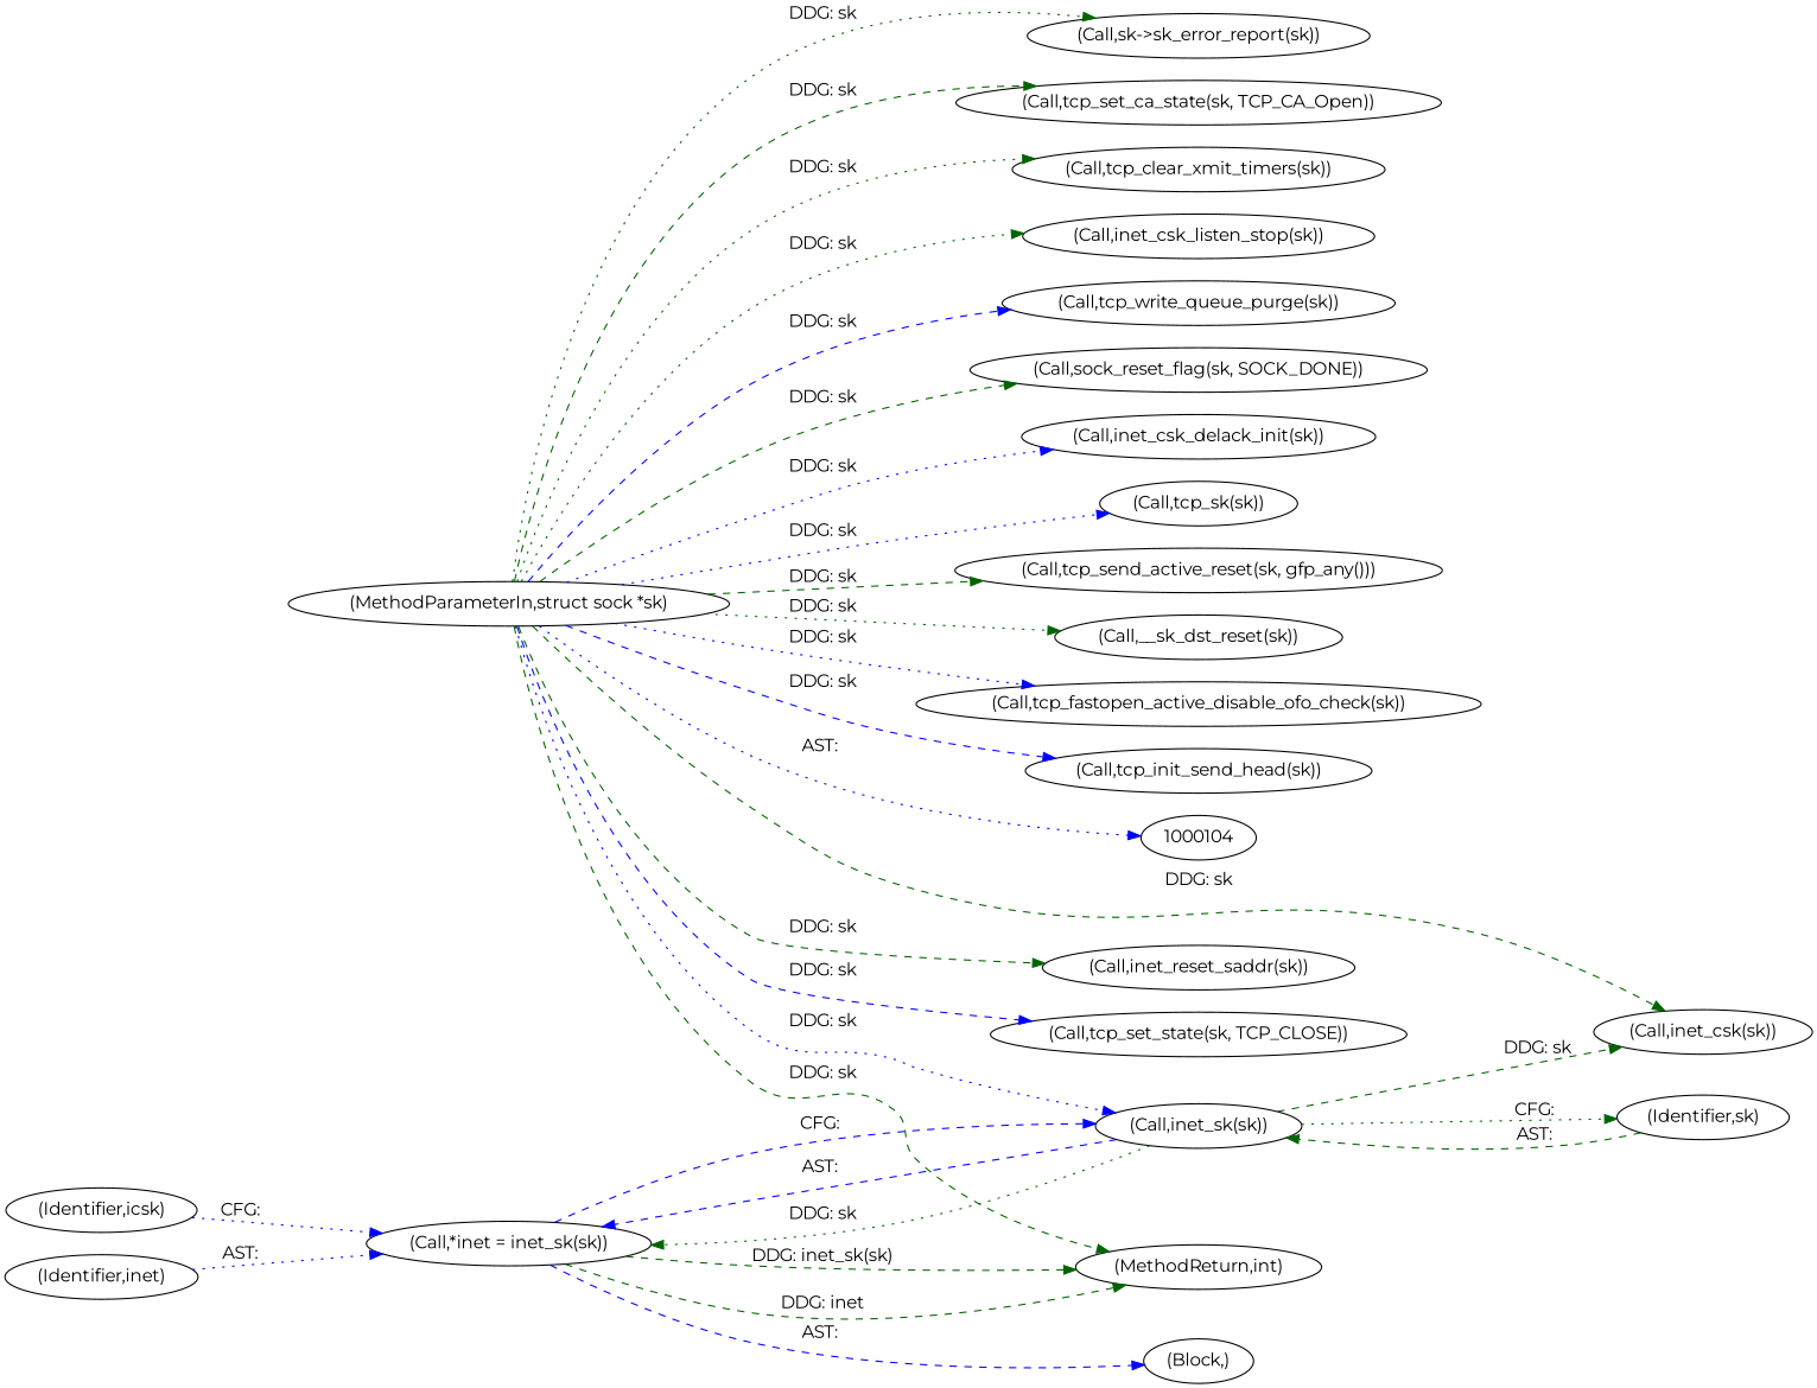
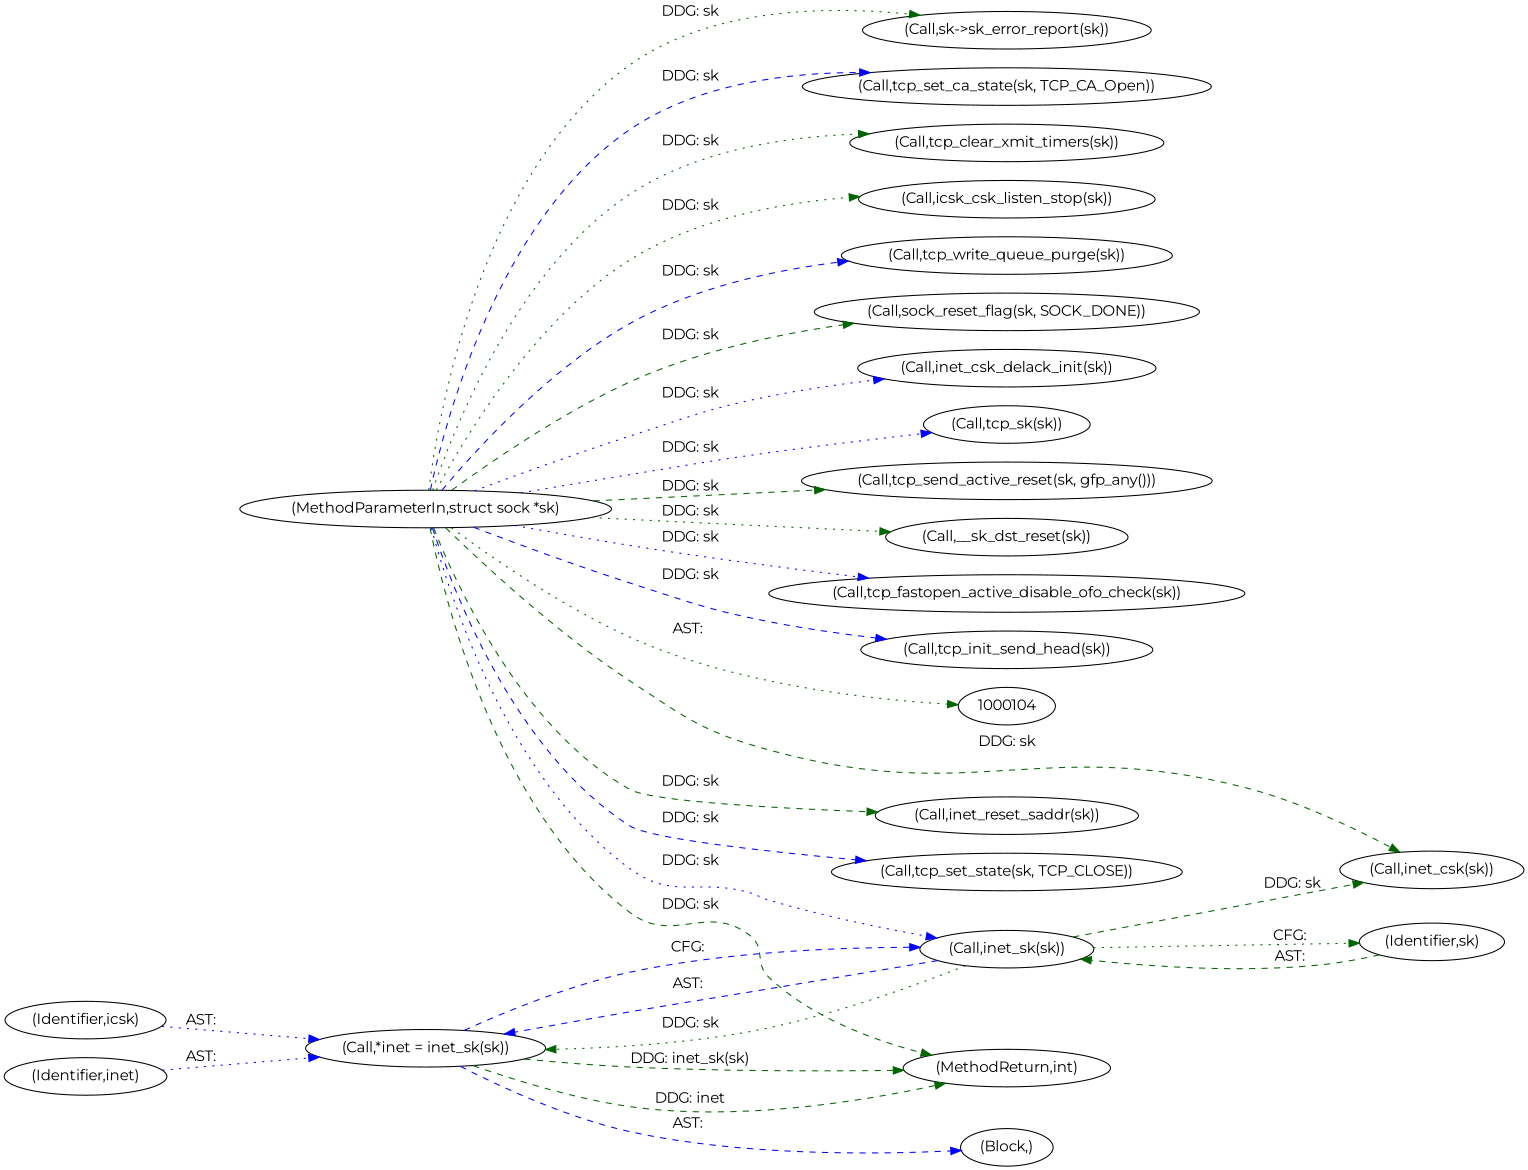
  digraph {
    fontname=Montserrat
    rankdir=LR
    node [fontname=Montserrat]
    edge [color=darkgreen fontname=Montserrat style=dashed]
    n1 [label="(Call,*inet = inet_sk(sk))"]
    n2 [label="(Call,inet_sk(sk))"]
    n3 [label="(Block,)"]
    n4 [label="(MethodReturn,int)"]
    n5 [label="(Call,inet_csk(sk))"]
    n6 [label="(Identifier,sk)"]
    n7 [label="(MethodParameterIn,struct sock *sk)"]
    n8 [label="(Call,inet_reset_saddr(sk))"]
    n9 [label="(Call,tcp_set_state(sk, TCP_CLOSE))"]
    n10 [label="(Call,sk->sk_error_report(sk))"]
    n11 [label="(Call,tcp_set_ca_state(sk, TCP_CA_Open))"]
    n12 [label="(Call,tcp_clear_xmit_timers(sk))"]
-   n13 [label="(Call,inet_csk_listen_stop(sk))"]
+   n13 [label="(Call,icsk_csk_listen_stop(sk))"]
    n14 [label="(Call,tcp_write_queue_purge(sk))"]
    n15 [label="(Call,sock_reset_flag(sk, SOCK_DONE))"]
    n16 [label="(Call,inet_csk_delack_init(sk))"]
    n17 [label="(Call,tcp_sk(sk))"]
    n18 [label="(Call,tcp_send_active_reset(sk, gfp_any()))"]
    n19 [label="(Call,__sk_dst_reset(sk))"]
    n20 [label="(Call,tcp_fastopen_active_disable_ofo_check(sk))"]
    n21 [label="(Call,tcp_init_send_head(sk))"]
    1000104
    n23 [label="(Identifier,icsk)"]
    n24 [label="(Identifier,inet)"]
    n1 -> n2 [color=blue label="CFG: "]
    n1 -> n3 [color=blue label="AST: "]
    n1 -> n4 [label="DDG: inet"]
    n1 -> n4 [label="DDG: inet_sk(sk)"]
    n2 -> n1 [color=blue label="AST: "]
    n2 -> n1 [label="DDG: sk" style=dotted]
    n2 -> n5 [label="DDG: sk"]
    n2 -> n6 [label="CFG: " style=dotted]
    n6 -> n2 [label="AST: "]
    n7 -> n2 [color=blue label="DDG: sk" style=dotted]
    n7 -> n4 [label="DDG: sk"]
    n7 -> n5 [label="DDG: sk"]
    n7 -> n8 [label="DDG: sk"]
    n7 -> n9 [color=blue label="DDG: sk"]
    n7 -> n10 [label="DDG: sk" style=dotted]
-   n7 -> n11 [label="DDG: sk"]
+   n7 -> n11 [color=blue label="DDG: sk"]
    n7 -> n12 [label="DDG: sk" style=dotted]
    n7 -> n13 [label="DDG: sk" style=dotted]
    n7 -> n14 [color=blue label="DDG: sk"]
    n7 -> n15 [label="DDG: sk"]
    n7 -> n16 [color=blue label="DDG: sk" style=dotted]
    n7 -> n17 [color=blue label="DDG: sk" style=dotted]
    n7 -> n18 [label="DDG: sk"]
    n7 -> n19 [label="DDG: sk" style=dotted]
    n7 -> n20 [color=blue label="DDG: sk" style=dotted]
    n7 -> n21 [color=blue label="DDG: sk"]
-   n7 -> 1000104 [color=blue label="AST: " style=dotted]
-   n23 -> n1 [color=blue label="CFG: " style=dotted]
+   n7 -> 1000104 [label="AST: " style=dotted]
+   n23 -> n1 [color=blue label="AST: " style=dotted]
    n24 -> n1 [color=blue label="AST: " style=dotted]
  }
